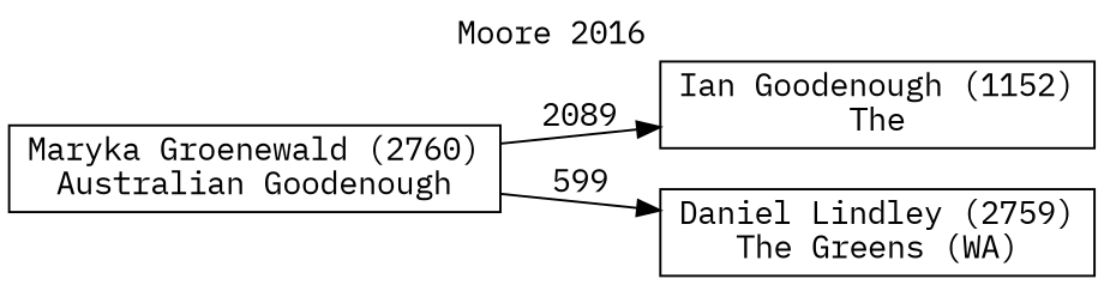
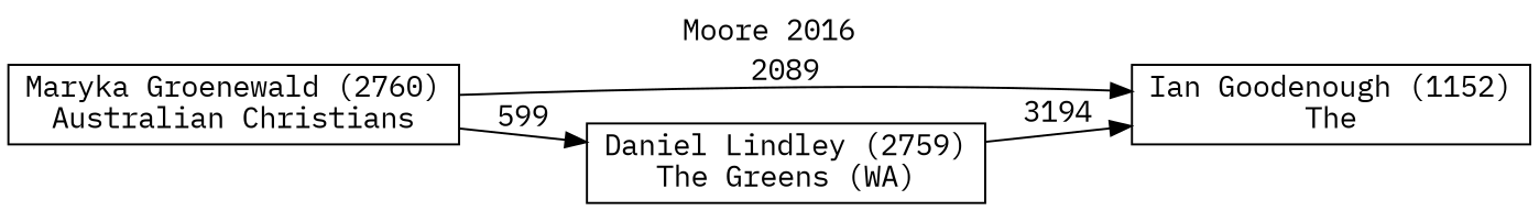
  digraph {
    fontname="IBM Plex Mono"
    label="Moore 2016"
    labelloc=t
    mclimit=10
    rankdir=LR
    node [fontname="IBM Plex Mono" shape=box]
    edge [fontname="IBM Plex Mono"]
    n1 [label="Ian Goodenough (1152)\nThe"]
    n2 [label="Daniel Lindley (2759)\nThe Greens (WA)"]
-   n3 [label="Maryka Groenewald (2760)\nAustralian Goodenough"]
+   n3 [label="Maryka Groenewald (2760)\nAustralian Christians"]
+   n2 -> n1 [label=3194]
    n3 -> n1 [label=2089]
    n3 -> n2 [label=599]
  }
